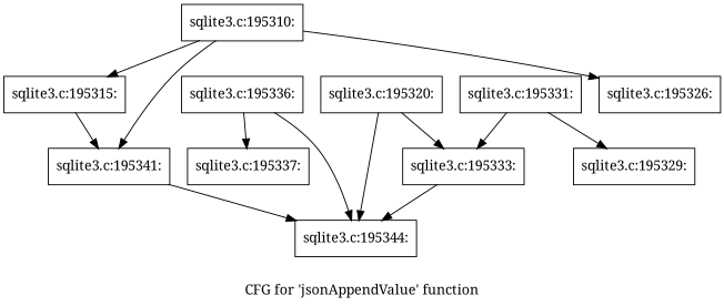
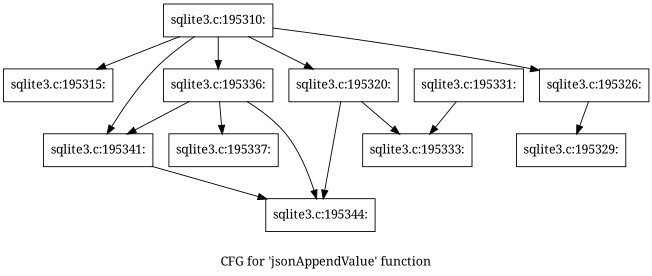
  digraph {
    fontname="Noto Serif"
    label="CFG for 'jsonAppendValue' function"
    node [fontname="Noto Serif" shape=record]
    edge [fontname="Noto Serif"]
    n1 [label="{sqlite3.c:195310:}"]
    n2 [label="{sqlite3.c:195336:}"]
    n3 [label="{sqlite3.c:195315:}"]
    n4 [label="{sqlite3.c:195320:}"]
    n5 [label="{sqlite3.c:195326:}"]
    n6 [label="{sqlite3.c:195341:}"]
    n7 [label="{sqlite3.c:195337:}"]
    n8 [label="{sqlite3.c:195344:}"]
    n9 [label="{sqlite3.c:195333:}"]
    n10 [label="{sqlite3.c:195329:}"]
    n11 [label="{sqlite3.c:195331:}"]
+   n1 -> n2
    n1 -> n3
+   n1 -> n4
    n1 -> n5
    n1 -> n6
-   n3 -> n6
+   n2 -> n6
    n2 -> n7
    n2 -> n8
    n4 -> n8
    n4 -> n9
-   n11 -> n10
+   n5 -> n10
    n6 -> n8
-   n9 -> n8
    n11 -> n9
  }
